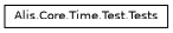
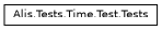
  digraph {
    rankdir=LR
-   n1 [color=black fillcolor=white fontname=Helvetica fontsize=10 height=0.2 label="Alis.Core.Time.Test.Tests" shape=record style=filled width=0.4]
+   n1 [color=black fillcolor=white fontname=Helvetica fontsize=10 height=0.2 label="Alis.Tests.Time.Test.Tests" shape=record style=filled width=0.4]
  }
